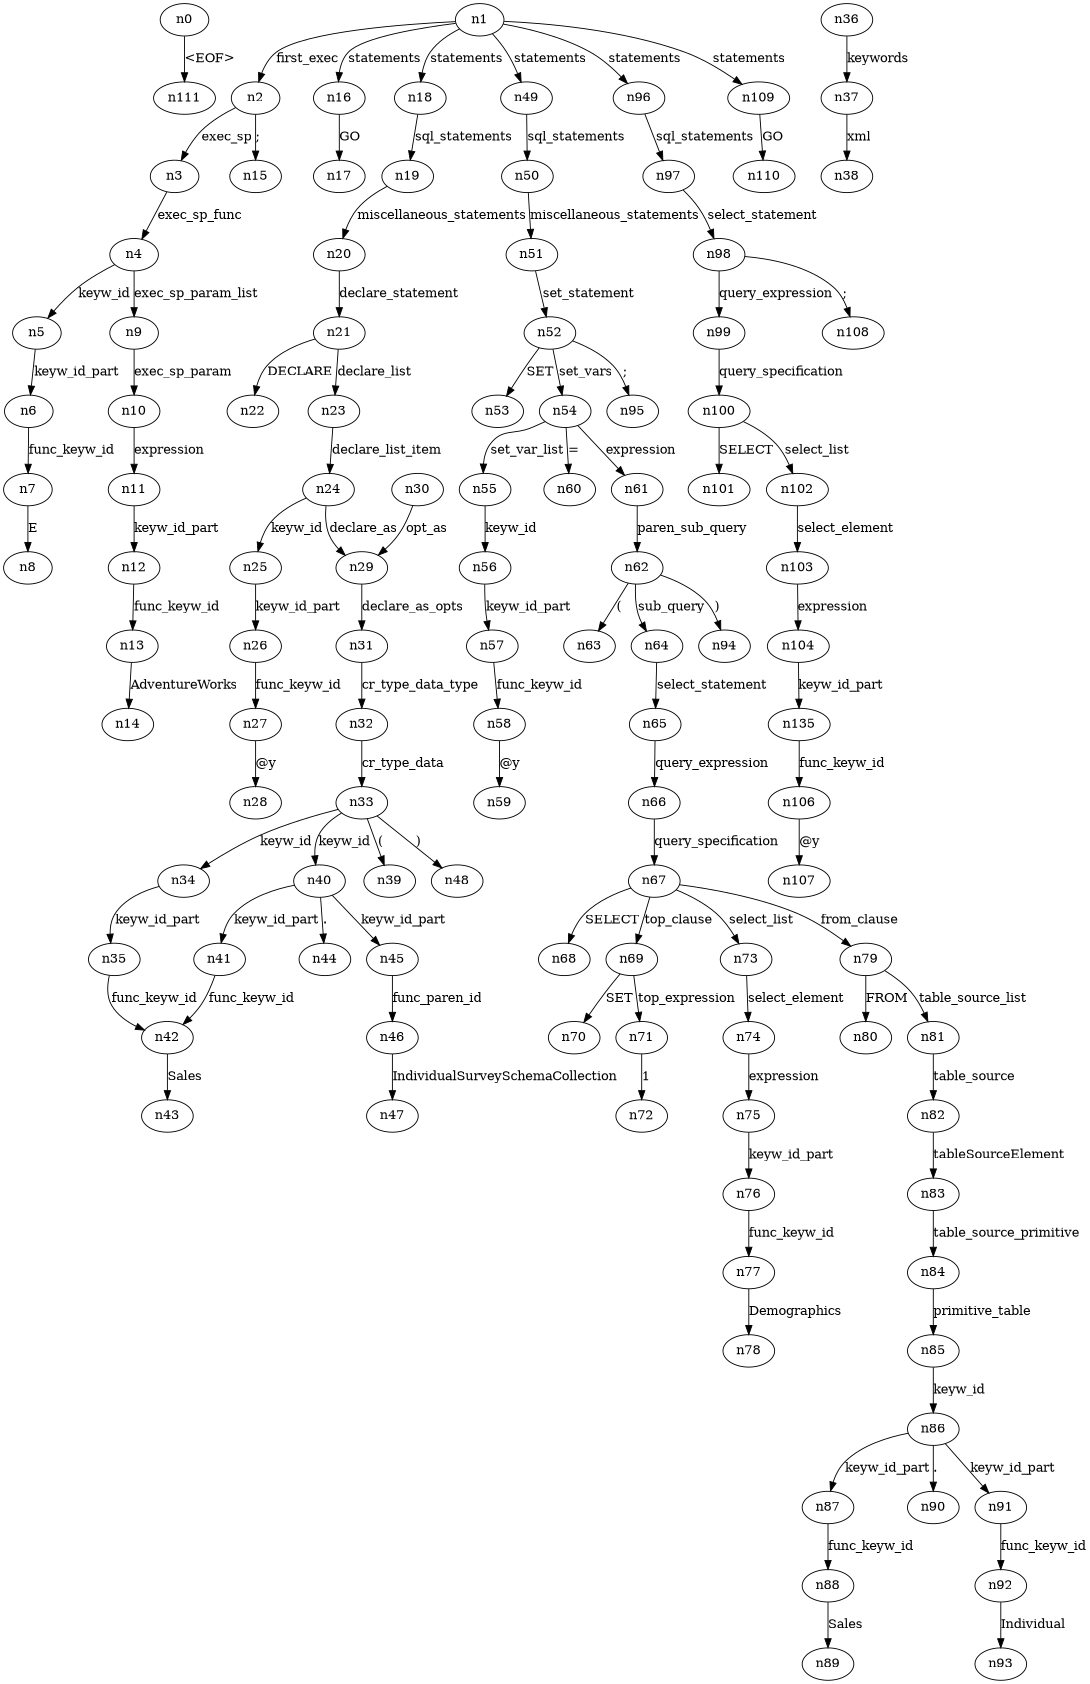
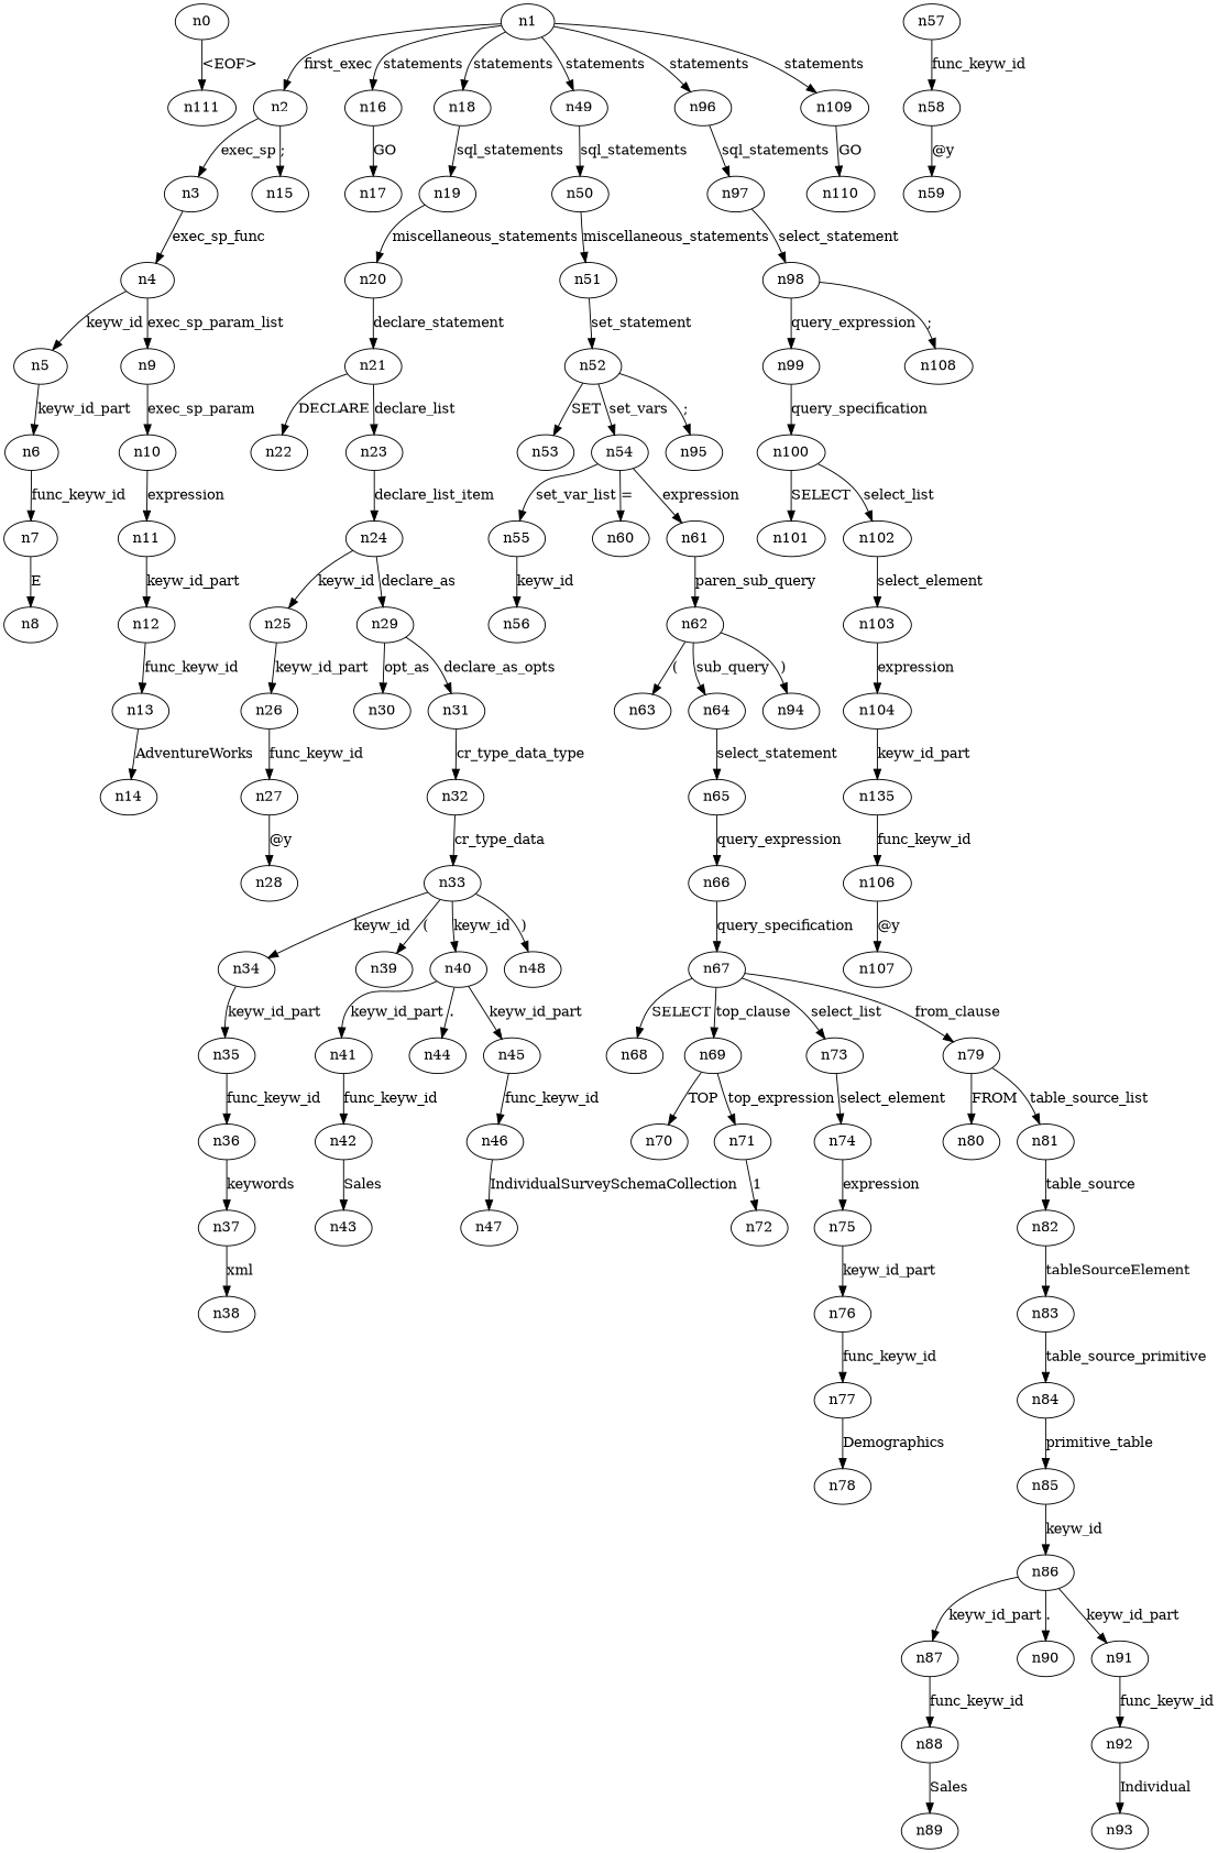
  digraph {
    n0
    n111
    n1
    n2
    n16
    n18
    n49
    n96
    n109
    n3
    n15
    n17
    n19
    n50
    n97
    n110
    n4
    n5
    n9
    n6
    n10
    n7
    n8
    n11
    n12
    n13
    n14
    n20
    n21
    n22
    n23
    n24
    n25
    n29
    n26
    n30
    n31
    n27
    n28
    n32
    n33
    n34
    n39
    n40
    n48
    n35
    n41
    n44
    n45
    n36
    n37
    n38
    n42
    n46
    n43
    n47
    n51
    n52
    n53
    n54
    n95
    n55
    n60
    n61
    n56
    n62
    n57
    n58
    n59
    n63
    n64
    n94
    n65
    n66
    n67
    n68
    n69
    n73
    n79
    n70
    n71
    n74
    n80
    n81
    n72
    n75
    n76
    n77
    n78
    n82
    n83
    n84
    n85
    n86
    n87
    n90
    n91
    n88
    n92
    n89
    n93
    n98
    n99
    n108
    n100
    n101
    n102
    n103
    n104
    n105 [label=n135]
    n106
    n107
    n0 -> n111 [label="<EOF>"]
    n1 -> n2 [label=first_exec]
    n1 -> n16 [label=statements]
    n1 -> n18 [label=statements]
    n1 -> n49 [label=statements]
    n1 -> n96 [label=statements]
    n1 -> n109 [label=statements]
    n2 -> n3 [label=exec_sp]
    n2 -> n15 [label=";"]
    n16 -> n17 [label=GO]
    n18 -> n19 [label=sql_statements]
    n49 -> n50 [label=sql_statements]
    n96 -> n97 [label=sql_statements]
    n109 -> n110 [label=GO]
    n3 -> n4 [label=exec_sp_func]
    n19 -> n20 [label=miscellaneous_statements]
    n50 -> n51 [label=miscellaneous_statements]
    n97 -> n98 [label=select_statement]
    n4 -> n5 [label=keyw_id]
    n4 -> n9 [label=exec_sp_param_list]
    n5 -> n6 [label=keyw_id_part]
    n9 -> n10 [label=exec_sp_param]
    n6 -> n7 [label=func_keyw_id]
    n10 -> n11 [label=expression]
    n7 -> n8 [label=E]
    n11 -> n12 [label=keyw_id_part]
    n12 -> n13 [label=func_keyw_id]
    n13 -> n14 [label=AdventureWorks]
    n20 -> n21 [label=declare_statement]
    n21 -> n22 [label=DECLARE]
    n21 -> n23 [label=declare_list]
    n23 -> n24 [label=declare_list_item]
    n24 -> n25 [label=keyw_id]
    n24 -> n29 [label=declare_as]
    n25 -> n26 [label=keyw_id_part]
-   n30 -> n29 [label=opt_as]
+   n29 -> n30 [label=opt_as]
    n29 -> n31 [label=declare_as_opts]
    n26 -> n27 [label=func_keyw_id]
    n31 -> n32 [label=cr_type_data_type]
    n27 -> n28 [label="@y"]
    n32 -> n33 [label=cr_type_data]
    n33 -> n34 [label=keyw_id]
    n33 -> n39 [label="("]
    n33 -> n40 [label=keyw_id]
    n33 -> n48 [label=")"]
    n34 -> n35 [label=keyw_id_part]
    n40 -> n41 [label=keyw_id_part]
    n40 -> n44 [label="."]
    n40 -> n45 [label=keyw_id_part]
-   n35 -> n42 [label=func_keyw_id]
+   n35 -> n36 [label=func_keyw_id]
    n41 -> n42 [label=func_keyw_id]
-   n45 -> n46 [label=func_paren_id]
+   n45 -> n46 [label=func_keyw_id]
    n36 -> n37 [label=keywords]
    n37 -> n38 [label=xml]
    n42 -> n43 [label=Sales]
    n46 -> n47 [label=IndividualSurveySchemaCollection]
    n51 -> n52 [label=set_statement]
    n52 -> n53 [label=SET]
    n52 -> n54 [label=set_vars]
    n52 -> n95 [label=";"]
    n54 -> n55 [label=set_var_list]
    n54 -> n60 [label="="]
    n54 -> n61 [label=expression]
    n55 -> n56 [label=keyw_id]
    n61 -> n62 [label=paren_sub_query]
-   n56 -> n57 [label=keyw_id_part]
    n62 -> n63 [label="("]
    n62 -> n64 [label=sub_query]
    n62 -> n94 [label=")"]
    n57 -> n58 [label=func_keyw_id]
    n58 -> n59 [label="@y"]
    n64 -> n65 [label=select_statement]
    n65 -> n66 [label=query_expression]
    n66 -> n67 [label=query_specification]
    n67 -> n68 [label=SELECT]
    n67 -> n69 [label=top_clause]
    n67 -> n73 [label=select_list]
    n67 -> n79 [label=from_clause]
-   n69 -> n70 [label=SET]
+   n69 -> n70 [label=TOP]
    n69 -> n71 [label=top_expression]
    n73 -> n74 [label=select_element]
    n79 -> n80 [label=FROM]
    n79 -> n81 [label=table_source_list]
    n71 -> n72 [label=1]
    n74 -> n75 [label=expression]
    n81 -> n82 [label=table_source]
    n75 -> n76 [label=keyw_id_part]
    n76 -> n77 [label=func_keyw_id]
    n77 -> n78 [label=Demographics]
    n82 -> n83 [label=tableSourceElement]
    n83 -> n84 [label=table_source_primitive]
    n84 -> n85 [label=primitive_table]
    n85 -> n86 [label=keyw_id]
    n86 -> n87 [label=keyw_id_part]
    n86 -> n90 [label="."]
    n86 -> n91 [label=keyw_id_part]
    n87 -> n88 [label=func_keyw_id]
    n91 -> n92 [label=func_keyw_id]
    n88 -> n89 [label=Sales]
    n92 -> n93 [label=Individual]
    n98 -> n99 [label=query_expression]
    n98 -> n108 [label=";"]
    n99 -> n100 [label=query_specification]
    n100 -> n101 [label=SELECT]
    n100 -> n102 [label=select_list]
    n102 -> n103 [label=select_element]
    n103 -> n104 [label=expression]
    n104 -> n105 [label=keyw_id_part]
    n105 -> n106 [label=func_keyw_id]
    n106 -> n107 [label="@y"]
  }
